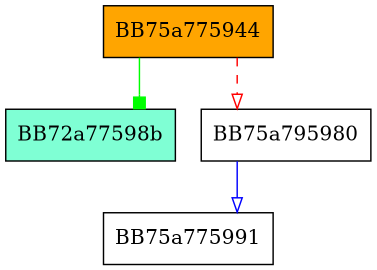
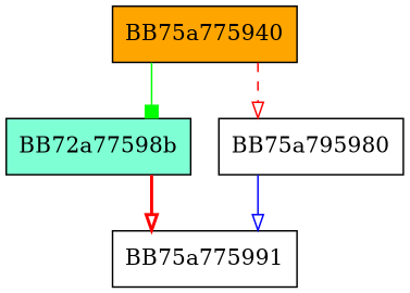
  digraph {
    splines=ortho
    node [fillcolor=white shape=box style=filled]
    edge [arrowhead=onormal color=red style=solid]
-   BB75a775940 [fillcolor=orange label=BB75a775944]
+   BB75a775940 [fillcolor=orange]
    n2 [fillcolor=aquamarine label=BB72a77598b]
    n3 [label=BB75a795980]
    BB75a775991
    BB75a775940 -> n2 [arrowhead=box color=green]
    BB75a775940 -> n3 [style=dashed]
+   n2 -> BB75a775991 [style=bold]
    n3 -> BB75a775991 [color=blue]
  }
